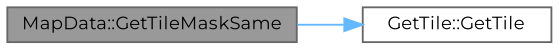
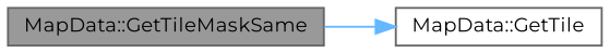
  digraph {
    rankdir=LR
    fontname=Montserrat
    node [fontname=Montserrat fontsize=10 shape=box style=filled]
    n1 [color=gray40 fillcolor=grey60 fontcolor=black height=0.2 label="MapData::GetTileMaskSame" width=0.4]
-   n2 [color=grey40 fillcolor=white height=0.2 label="GetTile::GetTile" width=0.4]
+   n2 [color=grey40 fillcolor=white height=0.2 label="MapData::GetTile" width=0.4]
    n1 -> n2 [color=steelblue1 fontname=Montserrat fontsize=10 labelfontname=Helvetica labelfontsize=10 style=solid]
  }
